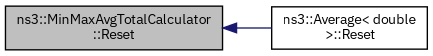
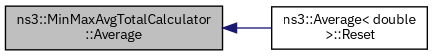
  digraph {
    rankdir=LR
    fontname="IBM Plex Sans"
    node [color=black fontname="IBM Plex Sans" fontsize=10 shape=record style=filled]
-   n1 [fillcolor=grey75 fontcolor=black height=0.2 label="ns3::MinMaxAvgTotalCalculator\l::Reset" width=0.4]
+   n1 [fillcolor=grey75 fontcolor=black height=0.2 label="ns3::MinMaxAvgTotalCalculator\l::Average" width=0.4]
    n2 [fillcolor=white height=0.2 label="ns3::Average\< double\l \>::Reset" width=0.4]
    n1 -> n2 [color=midnightblue dir=back fontname="IBM Plex Sans" fontsize=10 labelfontname=Helvetica labelfontsize=10 style=solid]
  }
